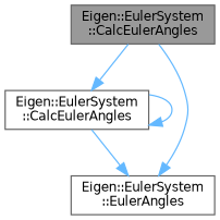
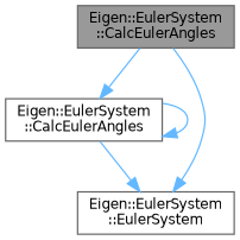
  digraph {
    rankdir=TB
    node [color=grey40 fillcolor=white fontname=Helvetica fontsize=10 shape=box style=filled]
    edge [color=steelblue1 fontname=Helvetica fontsize=10 labelfontname=Helvetica labelfontsize=10 style=solid]
    n1 [color=gray40 fillcolor=grey60 fontcolor=black height=0.2 label="Eigen::EulerSystem\l::CalcEulerAngles" width=0.4]
    n2 [height=0.2 label="Eigen::EulerSystem\l::CalcEulerAngles" width=0.4]
-   n3 [height=0.2 label="Eigen::EulerSystem\l::EulerAngles" width=0.4]
+   n3 [height=0.2 label="Eigen::EulerSystem\l::EulerSystem" width=0.4]
    n1 -> n2
    n1 -> n3
    n2 -> n2
    n2 -> n3
  }
